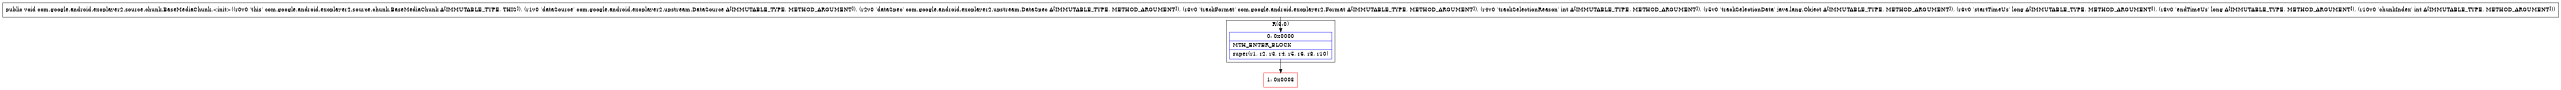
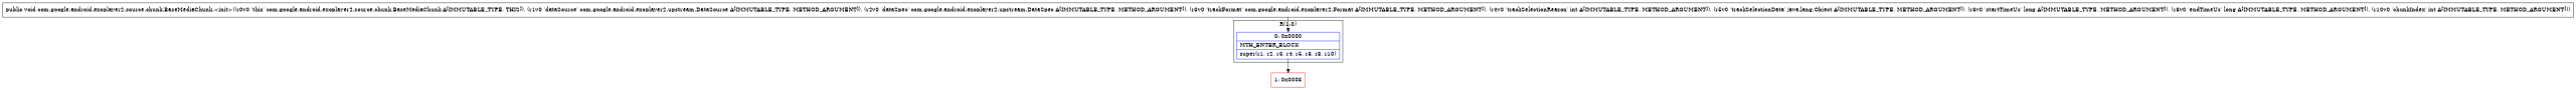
  digraph {
    node [shape=record]
    n1 [color=blue label="{0\:\ 0x0000|MTH_ENTER_BLOCK\l|super(r1, r2, r3, r4, r5, r6, r8, r10)\l}"]
    n2 [color=red label="{1\:\ 0x0003}"]
    n3 [label="{public void com.google.android.exoplayer2.source.chunk.BaseMediaChunk.\<init\>((r0v0 'this' com.google.android.exoplayer2.source.chunk.BaseMediaChunk A[IMMUTABLE_TYPE, THIS]), (r1v0 'dataSource' com.google.android.exoplayer2.upstream.DataSource A[IMMUTABLE_TYPE, METHOD_ARGUMENT]), (r2v0 'dataSpec' com.google.android.exoplayer2.upstream.DataSpec A[IMMUTABLE_TYPE, METHOD_ARGUMENT]), (r3v0 'trackFormat' com.google.android.exoplayer2.Format A[IMMUTABLE_TYPE, METHOD_ARGUMENT]), (r4v0 'trackSelectionReason' int A[IMMUTABLE_TYPE, METHOD_ARGUMENT]), (r5v0 'trackSelectionData' java.lang.Object A[IMMUTABLE_TYPE, METHOD_ARGUMENT]), (r6v0 'startTimeUs' long A[IMMUTABLE_TYPE, METHOD_ARGUMENT]), (r8v0 'endTimeUs' long A[IMMUTABLE_TYPE, METHOD_ARGUMENT]), (r10v0 'chunkIndex' int A[IMMUTABLE_TYPE, METHOD_ARGUMENT])) }"]
    subgraph cluster_1 {
-     label="R(3:0)"
+     label="R(1:0)"
      n1
    }
    n1 -> n2
    n3 -> n1
  }
